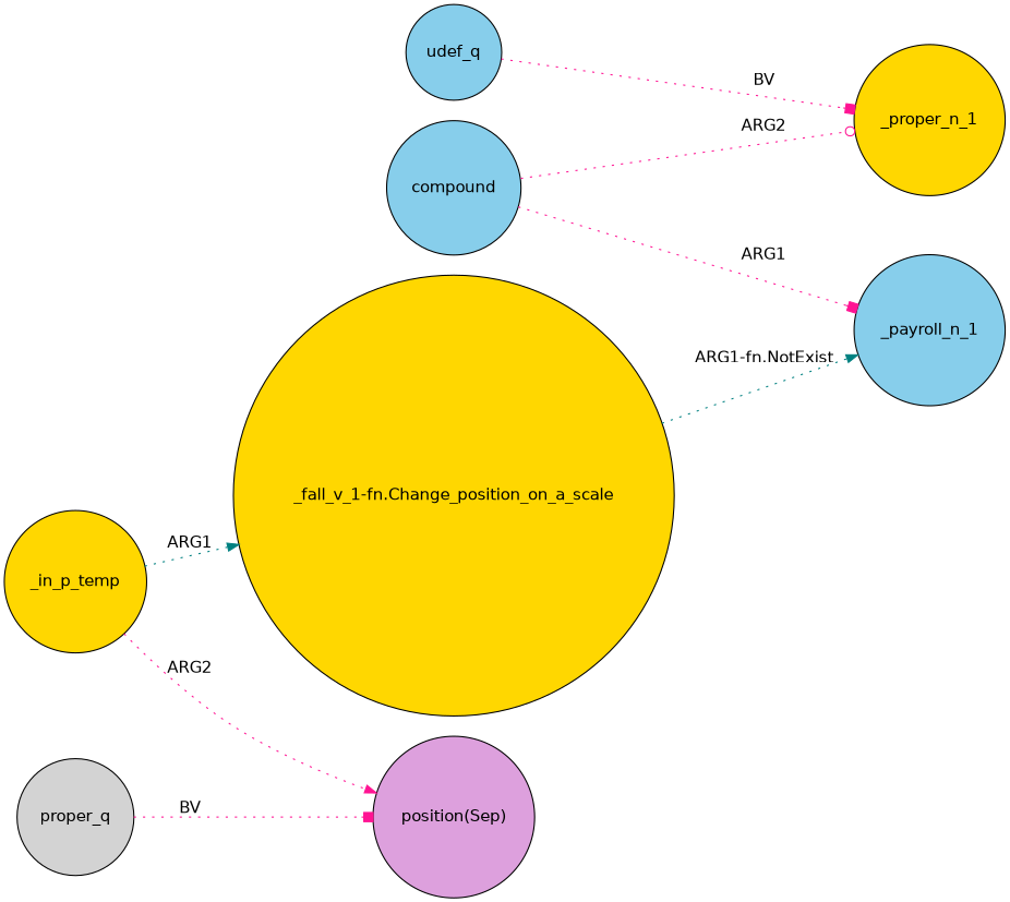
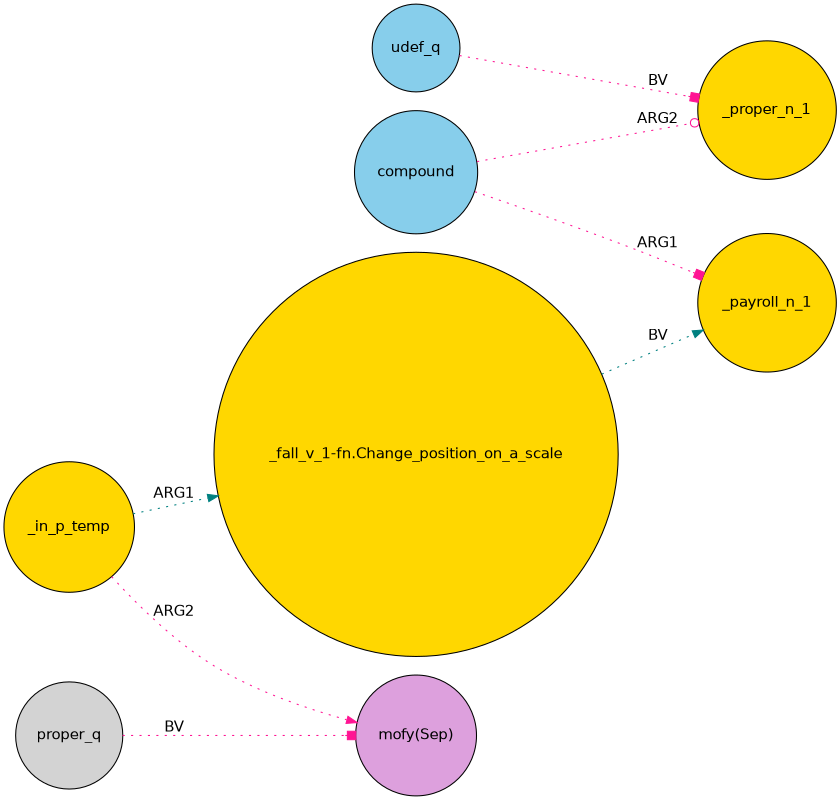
  digraph {
    fontname="DejaVu Sans"
    rankdir=LR
    node [fillcolor=gold fontname="DejaVu Sans" shape=circle style=filled]
    edge [arrowhead=box color=deeppink fontname="DejaVu Sans" style=dotted]
    udef_q [fillcolor=skyblue]
    n2 [label=_proper_n_1]
    _in_p_temp
    "_fall_v_1-fn.Change_position_on_a_scale"
-   "mofy(Sep)" [fillcolor=plum label="position(Sep)"]
-   _payroll_n_1 [fillcolor=skyblue]
+   "mofy(Sep)" [fillcolor=plum]
+   _payroll_n_1
    proper_q [fillcolor=lightgrey]
    compound [fillcolor=skyblue]
    udef_q -> n2 [label=BV]
    _in_p_temp -> "_fall_v_1-fn.Change_position_on_a_scale" [arrowhead=normal color=teal label=ARG1]
    _in_p_temp -> "mofy(Sep)" [arrowhead=normal label=ARG2]
-   "_fall_v_1-fn.Change_position_on_a_scale" -> _payroll_n_1 [arrowhead=normal color=teal label="ARG1-fn.NotExist"]
+   "_fall_v_1-fn.Change_position_on_a_scale" -> _payroll_n_1 [arrowhead=normal color=teal label=BV]
    proper_q -> "mofy(Sep)" [label=BV]
    compound -> n2 [arrowhead=odot label=ARG2]
    compound -> _payroll_n_1 [label=ARG1]
  }
